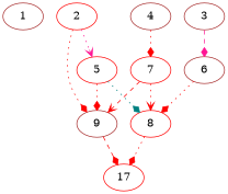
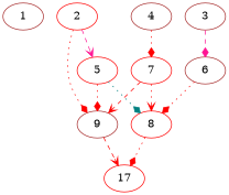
  digraph {
    node [alpha=0.02 color=brown]
    edge [arrowhead=diamond color=red style=dotted]
    1 [alpha=0.18 expect_size=43618304]
    2 [alpha=0.00 color=red expect_size=14639104]
    5 [color=red expect_size=49593344]
    9 [alpha=0.20 expect_size=31386624]
    8 [alpha=0.06 color=red expect_size=31899648]
    7 [alpha=0.07 color=red expect_size=35502080]
    n7 [alpha=0.06 color=red expect_size=30664704 label=17]
    3 [alpha=0.01 expect_size=15482880]
    6 [alpha=0.12 expect_size=27922432]
    4 [expect_size=18959360]
-   2 -> 5 [arrowhead=vee color=deeppink]
+   2 -> 5 [arrowhead=vee color=deeppink style=dashed]
    2 -> 9
    5 -> 9
    5 -> 8 [color=teal]
-   9 -> n7 [style=dashed]
+   9 -> n7 [arrowhead=vee style=dashed]
    8 -> n7
    7 -> 9 [arrowhead=vee style=dashed]
    7 -> 8 [arrowhead=vee]
    3 -> 6 [color=deeppink style=dashed]
    6 -> 8
    4 -> 7
  }
